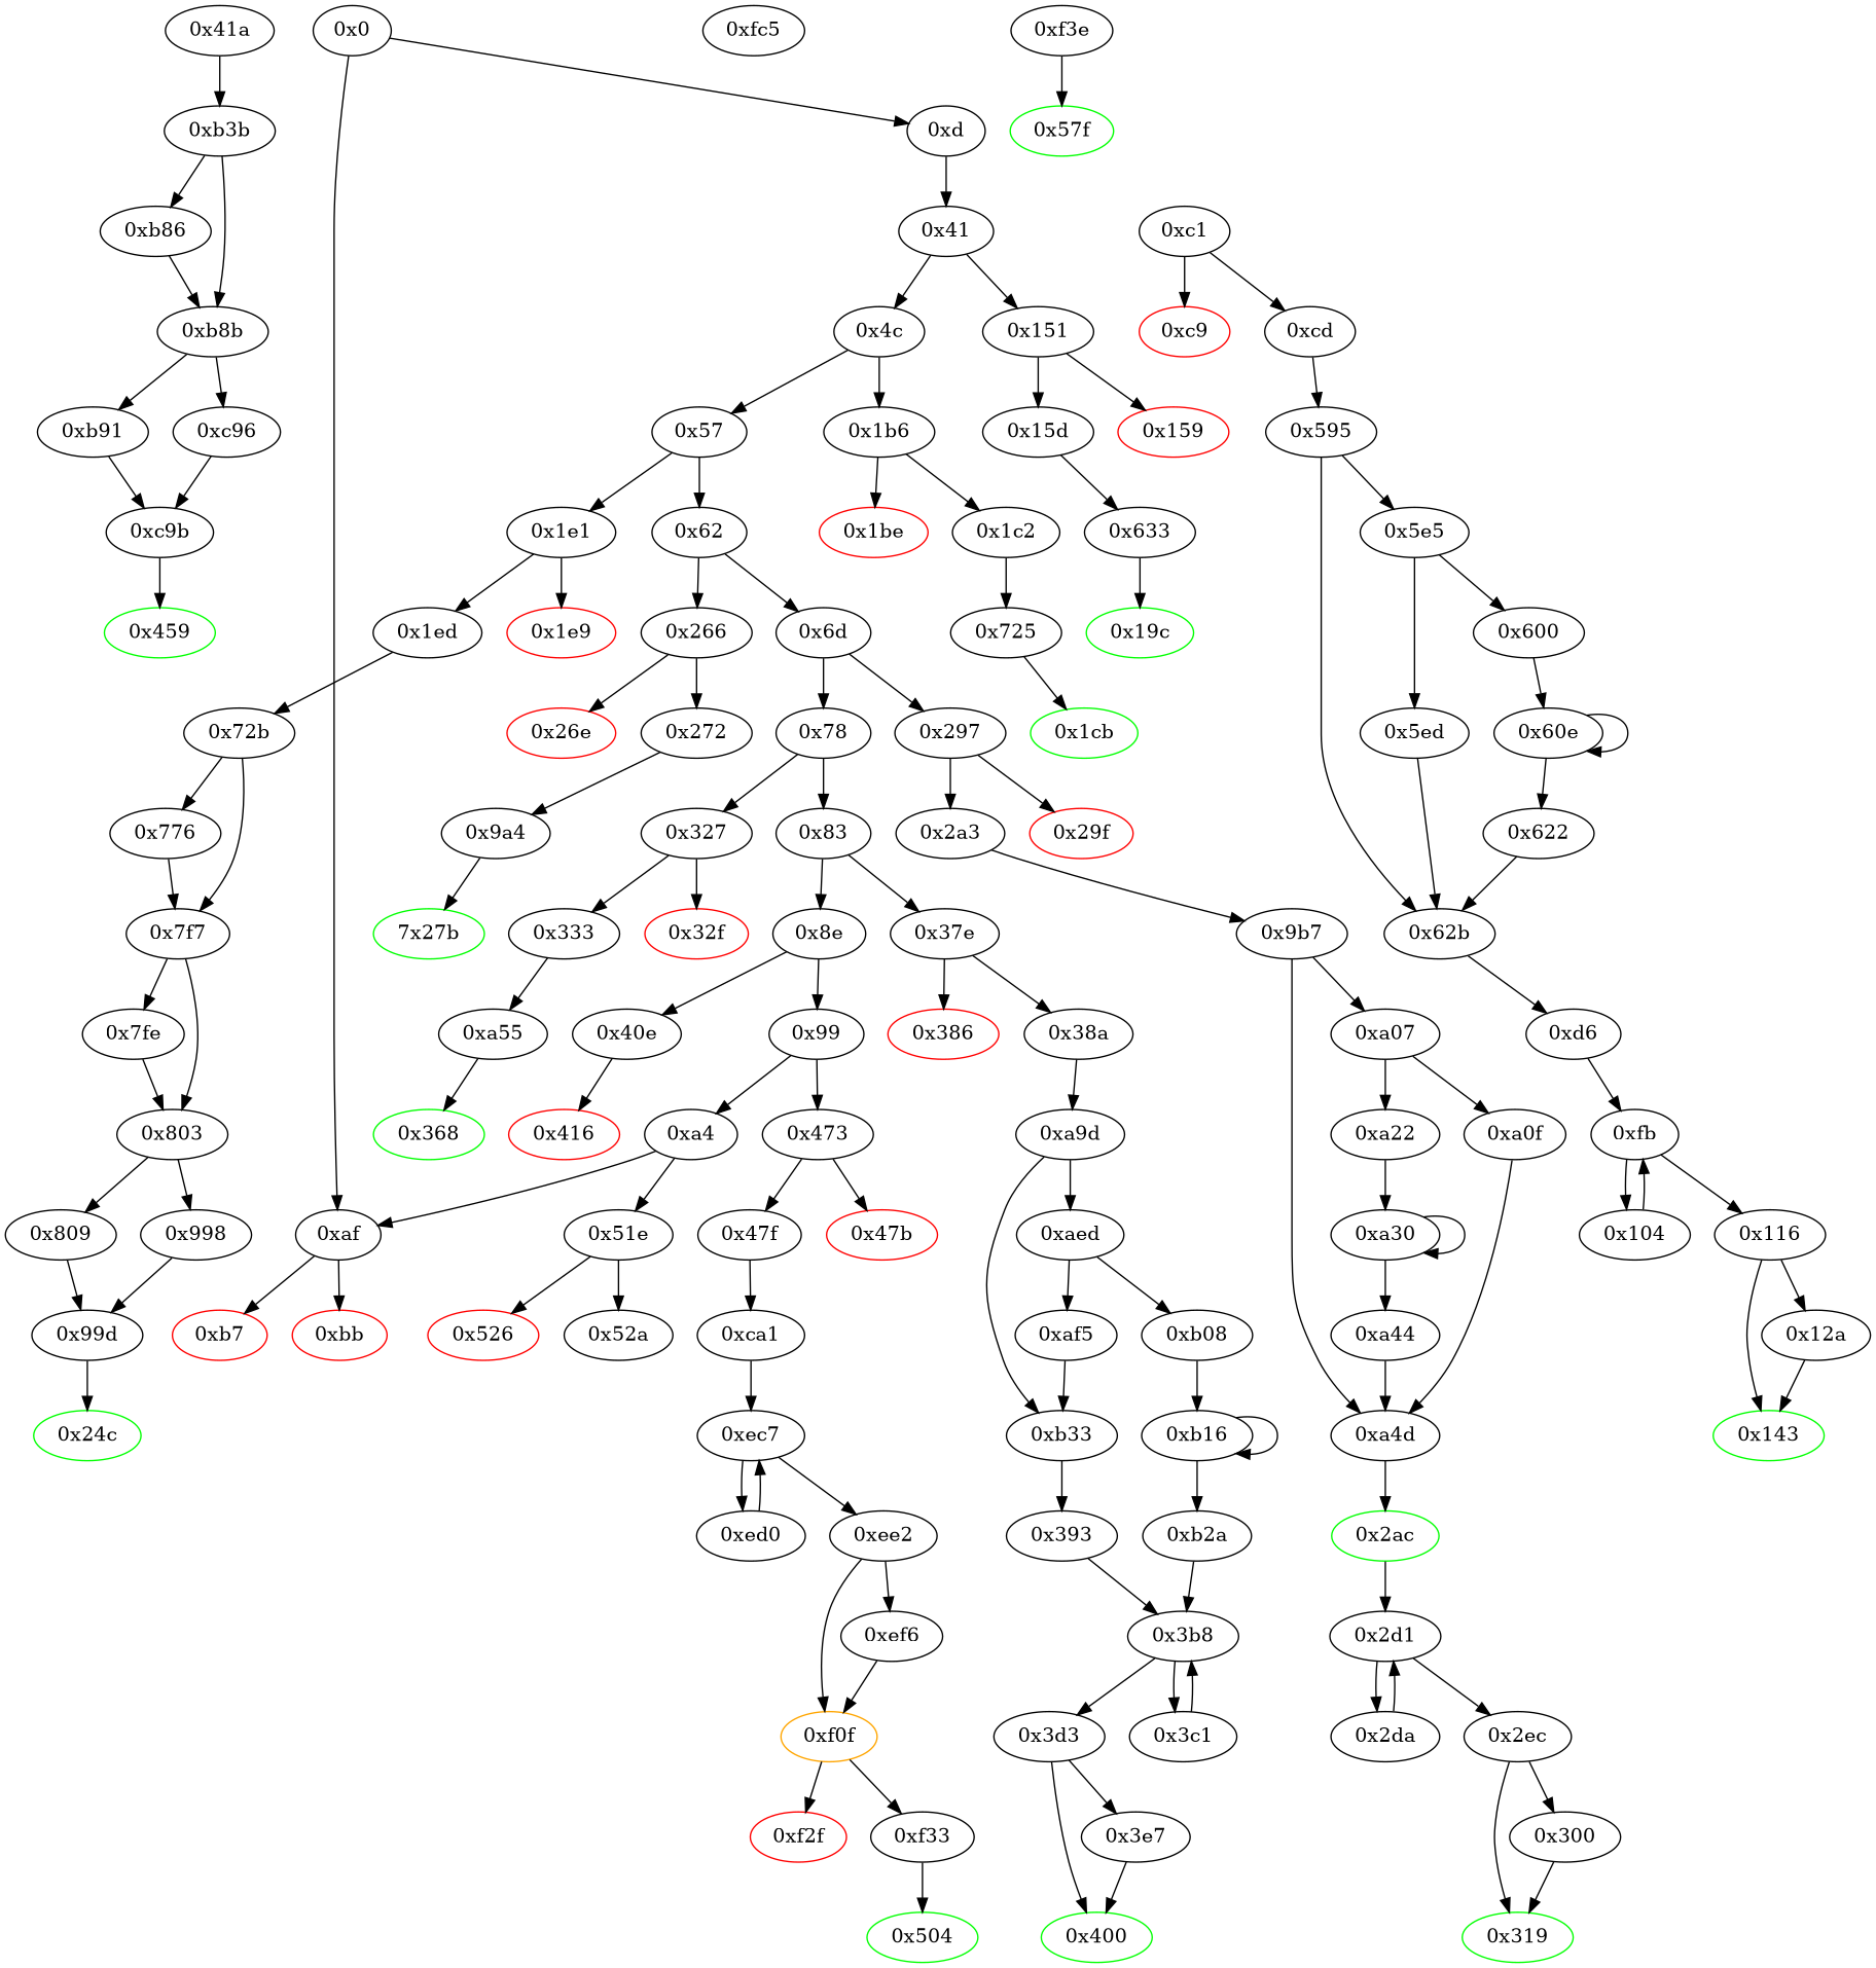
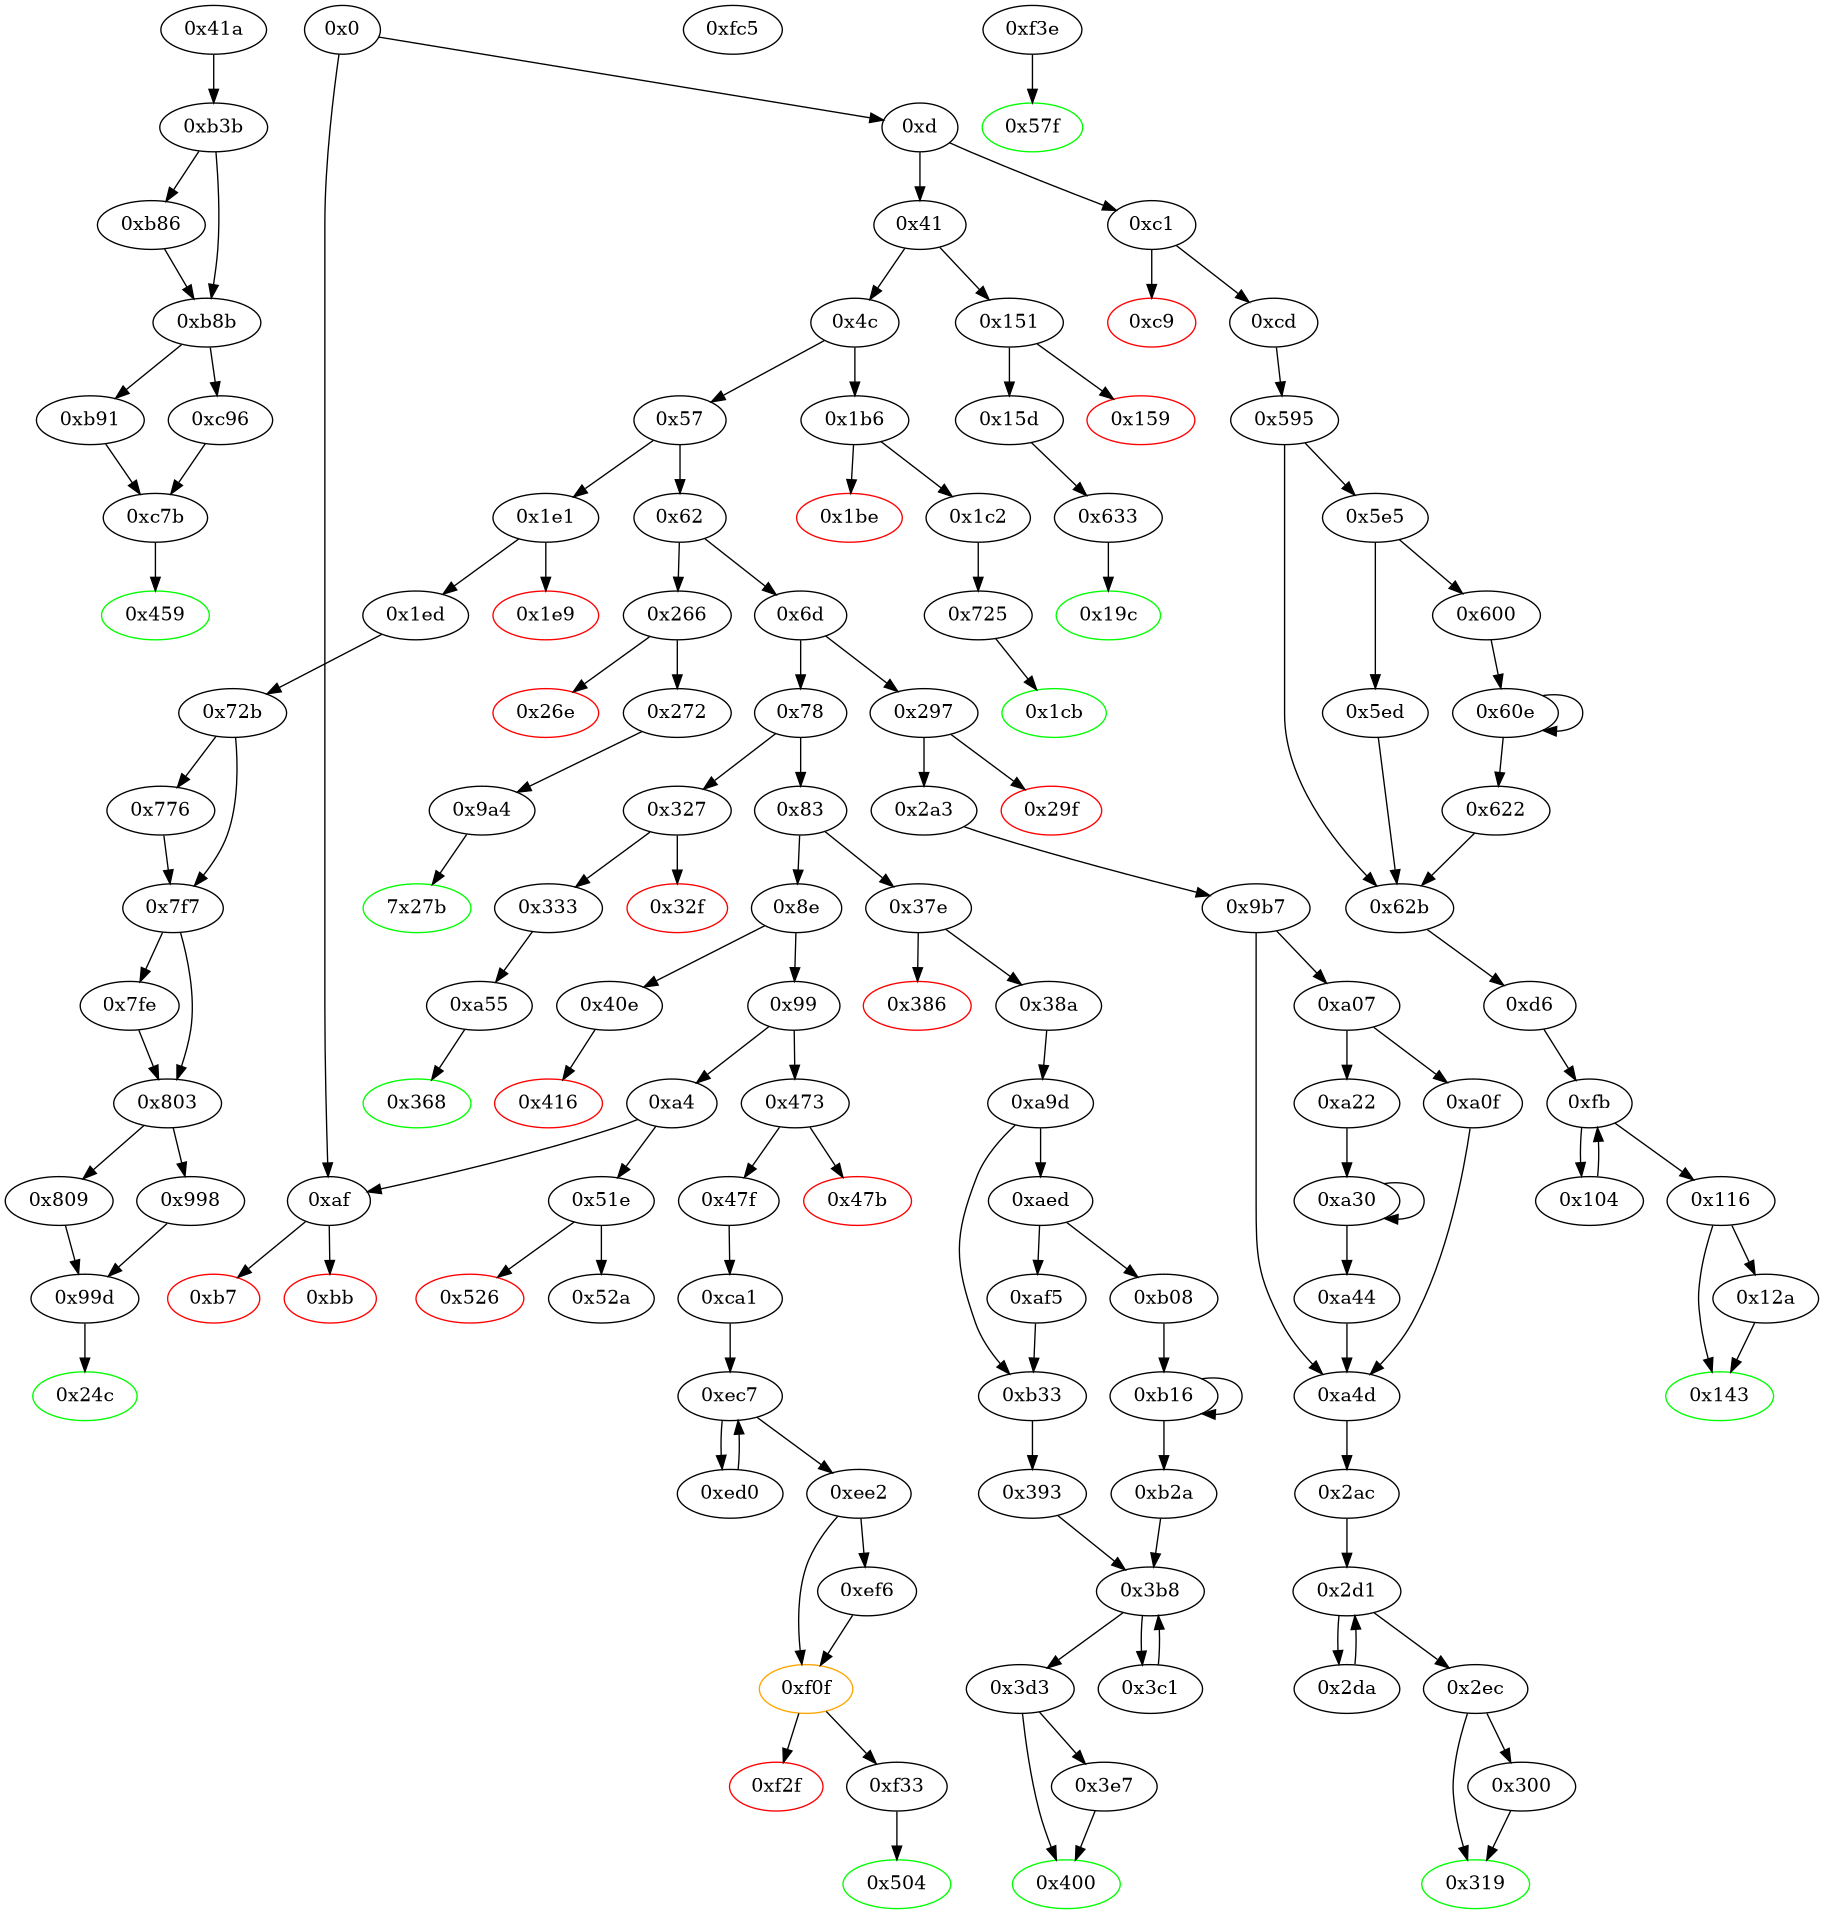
  digraph {
    node [fillcolor=white style=filled]
    "0x41a"
    "0xb3b"
    "0xb86"
    "0xb8b"
    "0xb91"
    "0xc96"
    "0x1c2"
    "0x725"
    "0x1cb" [color=green]
    "0xa30"
    "0xa44"
    "0xa4d"
    "0x104"
    "0xfb"
    "0x116"
    "0x319" [color=green]
    "0x2ec"
    "0x300"
    "0x4c"
    "0x57"
    "0x1b6"
    "0x62"
    "0x1e1"
    "0x1be" [color=red]
    "0x99"
    "0xa4"
    "0x473"
    "0x51e"
    "0xaf"
    "0x47f"
    "0x47b" [color=red]
    "0x368" [color=green]
    "0xfc5"
    "0x57f" [color=green]
    "0xf3e"
    "0x60e"
    "0x622"
    "0x62b"
    "0x159" [color=red]
    "0xd"
    "0xc1"
    "0x41"
    "0xc9" [color=red]
    "0xcd"
    "0x151"
    "0xa07"
    "0xa22"
    "0xa0f"
    "0x52a"
    "0x526" [color=red]
    "0xbb" [color=red]
    "0xb7" [color=red]
    "0xb16"
    "0xb2a"
    "0x3b8"
    "0x998"
    "0x99d"
    "0x24c" [color=green]
    "0x6d"
    "0x266"
    "0x1e9" [color=red]
    "0x1ed"
    "0x5ed"
    "0xd6"
    "0x600"
    "0xee2"
    "0xef6"
    "0xf0f" [color=orange]
    "0xf2f" [color=red]
    "0xf33"
    "0x78"
    "0x297"
    "0x272"
    "0x26e" [color=red]
    "0x327"
    "0x333"
    "0x32f" [color=red]
    "0xa55"
-   "0x2ac" [color=green]
+   "0x2ac"
    "0x2d1"
    "0xaed"
    "0xb08"
    "0xaf5"
    "0xb33"
    "0x400" [color=green]
    "0x3d3"
    "0x3e7"
    "0x19c" [color=green]
    "0x12a"
    "0x143" [color=green]
    "0x5e5"
    "0xca1"
    "0xec7"
    "0x0"
    "0x2da"
    "0x459" [color=green]
-   "0xc9b"
+   "0xc9b" [label="0xc7b"]
    "0x595"
    "0xed0"
    "0x72b"
    "0x7f7"
    "0x776"
    "0x7fe"
    "0x803"
    "0x83"
    "0x8e"
    "0x37e"
    "0x38a"
    "0xa9d"
    "0x3c1"
    "0x393"
    n112 [color=green label="7x27b"]
    "0x9a4"
    "0x633"
    "0x40e"
    "0x416" [color=red]
    "0x386" [color=red]
    "0x504" [color=green]
    "0x809"
    "0x15d"
    "0x29f" [color=red]
    "0x2a3"
    "0x9b7"
    "0x41a" -> "0xb3b"
    "0xb3b" -> "0xb86"
    "0xb3b" -> "0xb8b"
    "0xb86" -> "0xb8b"
    "0xb8b" -> "0xb91"
    "0xb8b" -> "0xc96"
    "0xb91" -> "0xc9b"
    "0xc96" -> "0xc9b"
    "0x1c2" -> "0x725"
    "0x725" -> "0x1cb"
    "0xa30" -> "0xa30"
    "0xa30" -> "0xa44"
    "0xa44" -> "0xa4d"
    "0xa4d" -> "0x2ac"
    "0x104" -> "0xfb"
    "0xfb" -> "0x104"
    "0xfb" -> "0x116"
    "0x116" -> "0x12a"
    "0x116" -> "0x143"
    "0x2ec" -> "0x319"
    "0x2ec" -> "0x300"
    "0x300" -> "0x319"
    "0x4c" -> "0x57"
    "0x4c" -> "0x1b6"
    "0x57" -> "0x62"
    "0x57" -> "0x1e1"
    "0x1b6" -> "0x1c2"
    "0x1b6" -> "0x1be"
    "0x62" -> "0x6d"
    "0x62" -> "0x266"
    "0x1e1" -> "0x1e9"
    "0x1e1" -> "0x1ed"
    "0x99" -> "0xa4"
    "0x99" -> "0x473"
    "0xa4" -> "0x51e"
    "0xa4" -> "0xaf"
    "0x473" -> "0x47f"
    "0x473" -> "0x47b"
    "0x51e" -> "0x52a"
    "0x51e" -> "0x526"
    "0xaf" -> "0xbb"
    "0xaf" -> "0xb7"
    "0x47f" -> "0xca1"
    "0xf3e" -> "0x57f"
    "0x60e" -> "0x60e"
    "0x60e" -> "0x622"
    "0x622" -> "0x62b"
    "0x62b" -> "0xd6"
+   "0xd" -> "0xc1"
    "0xd" -> "0x41"
    "0xc1" -> "0xc9"
    "0xc1" -> "0xcd"
    "0x41" -> "0x4c"
    "0x41" -> "0x151"
    "0xcd" -> "0x595"
    "0x151" -> "0x159"
    "0x151" -> "0x15d"
    "0xa07" -> "0xa22"
    "0xa07" -> "0xa0f"
    "0xa22" -> "0xa30"
    "0xa0f" -> "0xa4d"
    "0xb16" -> "0xb16"
    "0xb16" -> "0xb2a"
    "0xb2a" -> "0x3b8"
    "0x3b8" -> "0x3d3"
    "0x3b8" -> "0x3c1"
    "0x998" -> "0x99d"
    "0x99d" -> "0x24c"
    "0x6d" -> "0x78"
    "0x6d" -> "0x297"
    "0x266" -> "0x272"
    "0x266" -> "0x26e"
    "0x1ed" -> "0x72b"
    "0x5ed" -> "0x62b"
    "0xd6" -> "0xfb"
    "0x600" -> "0x60e"
    "0xee2" -> "0xef6"
    "0xee2" -> "0xf0f"
    "0xef6" -> "0xf0f"
    "0xf0f" -> "0xf2f"
    "0xf0f" -> "0xf33"
    "0xf33" -> "0x504"
    "0x78" -> "0x327"
    "0x78" -> "0x83"
    "0x297" -> "0x29f"
    "0x297" -> "0x2a3"
    "0x272" -> "0x9a4"
    "0x327" -> "0x333"
    "0x327" -> "0x32f"
    "0x333" -> "0xa55"
    "0xa55" -> "0x368"
    "0x2ac" -> "0x2d1"
    "0x2d1" -> "0x2ec"
    "0x2d1" -> "0x2da"
    "0xaed" -> "0xb08"
    "0xaed" -> "0xaf5"
    "0xb08" -> "0xb16"
    "0xaf5" -> "0xb33"
    "0xb33" -> "0x393"
    "0x3d3" -> "0x400"
    "0x3d3" -> "0x3e7"
    "0x3e7" -> "0x400"
    "0x12a" -> "0x143"
    "0x5e5" -> "0x5ed"
    "0x5e5" -> "0x600"
    "0xca1" -> "0xec7"
    "0xec7" -> "0xee2"
    "0xec7" -> "0xed0"
    "0x0" -> "0xaf"
    "0x0" -> "0xd"
    "0x2da" -> "0x2d1"
    "0xc9b" -> "0x459"
    "0x595" -> "0x62b"
    "0x595" -> "0x5e5"
    "0xed0" -> "0xec7"
    "0x72b" -> "0x7f7"
    "0x72b" -> "0x776"
    "0x7f7" -> "0x7fe"
    "0x7f7" -> "0x803"
    "0x776" -> "0x7f7"
    "0x7fe" -> "0x803"
    "0x803" -> "0x998"
    "0x803" -> "0x809"
    "0x83" -> "0x8e"
    "0x83" -> "0x37e"
    "0x8e" -> "0x99"
    "0x8e" -> "0x40e"
    "0x37e" -> "0x38a"
    "0x37e" -> "0x386"
    "0x38a" -> "0xa9d"
    "0xa9d" -> "0xaed"
    "0xa9d" -> "0xb33"
    "0x3c1" -> "0x3b8"
    "0x393" -> "0x3b8"
    "0x9a4" -> n112
    "0x633" -> "0x19c"
    "0x40e" -> "0x416"
    "0x809" -> "0x99d"
    "0x15d" -> "0x633"
    "0x2a3" -> "0x9b7"
    "0x9b7" -> "0xa4d"
    "0x9b7" -> "0xa07"
  }
